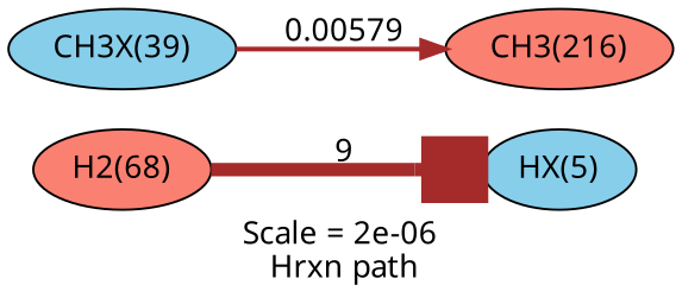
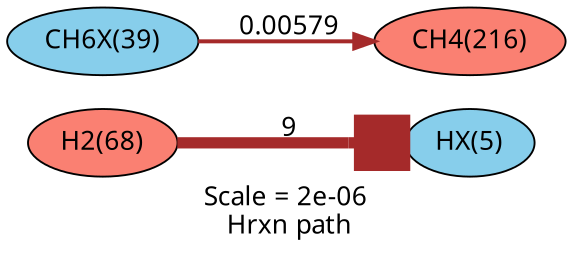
  digraph {
    fontname="Noto Sans"
    label="Scale = 2e-06\l Hrxn path"
    rankdir=LR
    node [fillcolor=salmon fontname="Noto Sans" style=filled]
    edge [color=brown fontname="Noto Sans"]
    n1 [label="H2(68)"]
    n2 [fillcolor=skyblue label="HX(5)"]
-   n3 [fillcolor=skyblue label="CH3X(39)"]
-   n4 [label="CH3(216)"]
+   n3 [fillcolor=skyblue label="CH6X(39)"]
+   n4 [label="CH4(216)"]
    n1 -> n2 [arrowhead=box arrowsize=3 label=" 9" style="setlinewidth(6)"]
    n3 -> n4 [arrowhead=normal arrowsize=1.06 label=" 0.00579" style="setlinewidth(2.11)"]
  }
